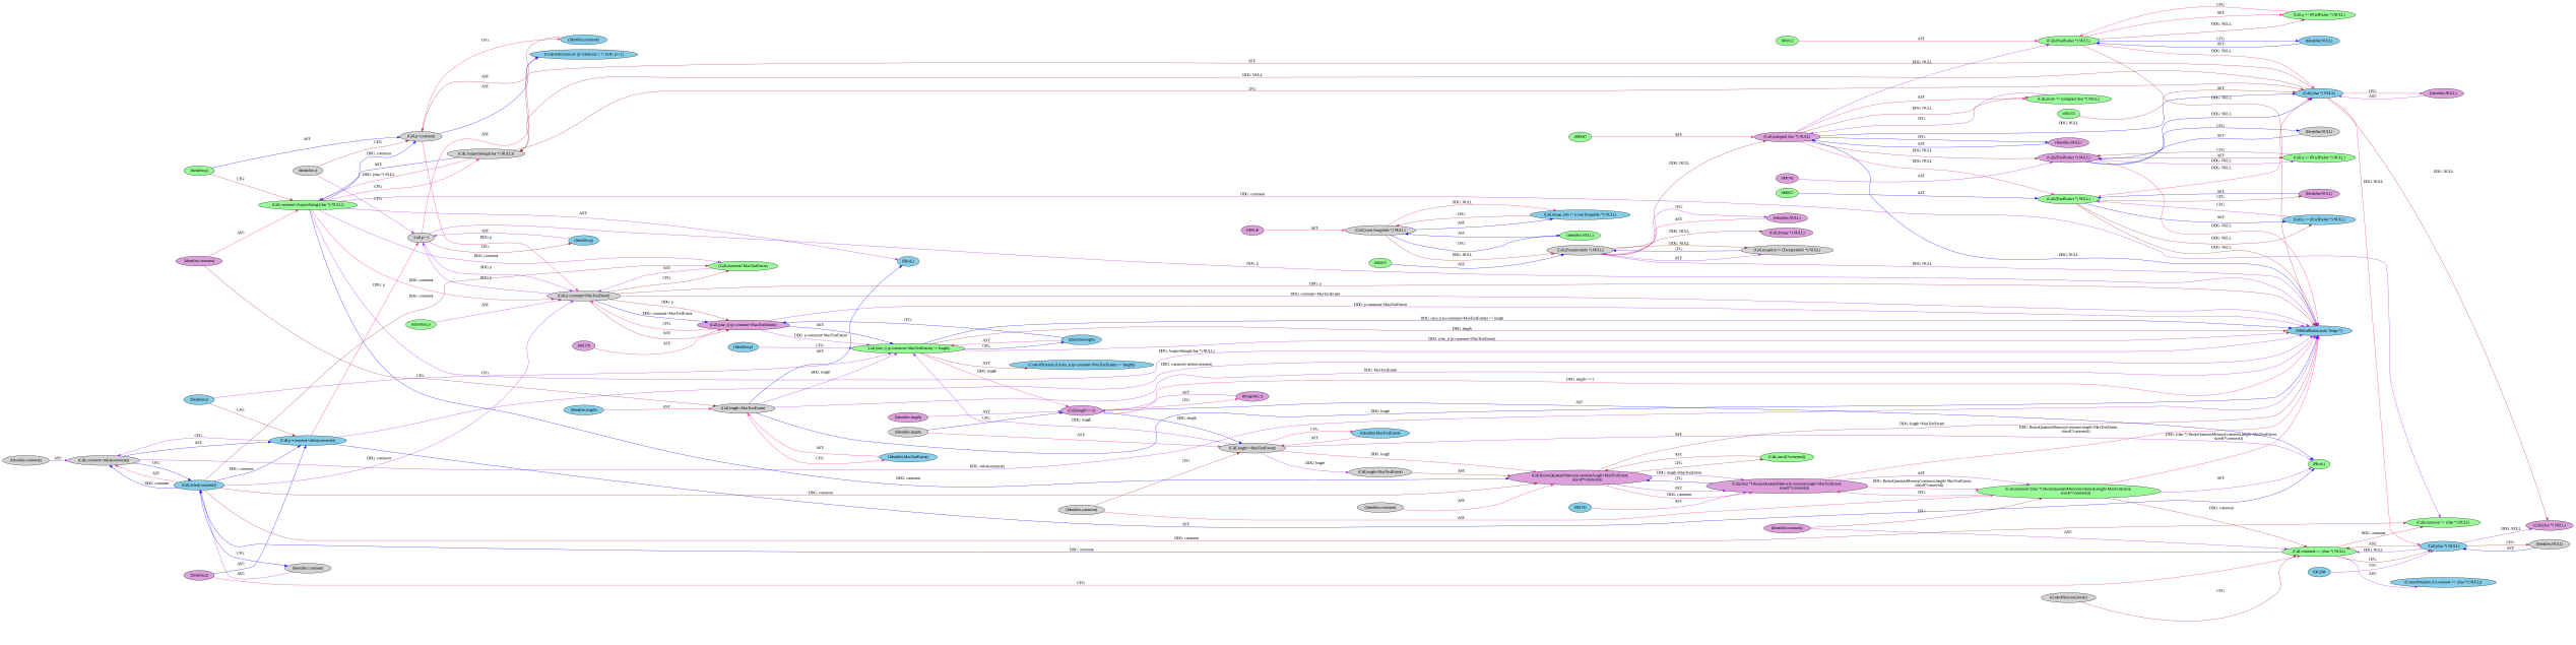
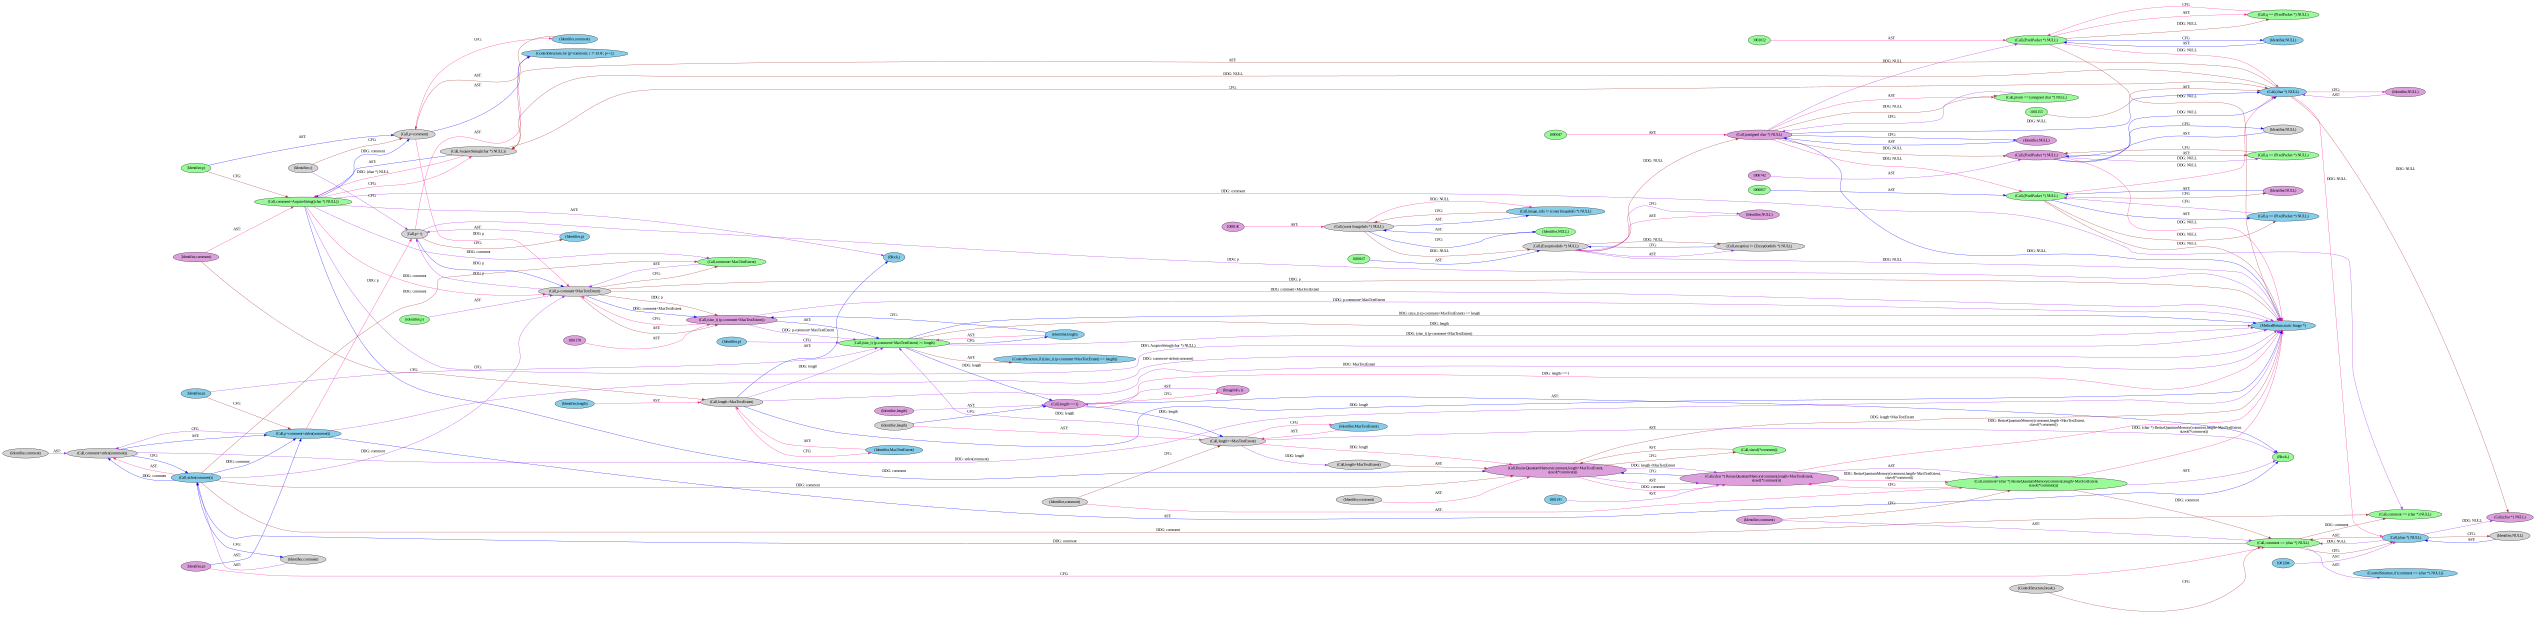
  digraph {
    fontname="Liberation Serif"
    rankdir=LR
    node [fillcolor=skyblue fontname="Liberation Serif" style=filled]
    edge [color=purple fontname="Liberation Serif"]
    n1 [fillcolor=lightgrey label="(Call,comment+strlen(comment))"]
    n2 [label="(Call,strlen(comment))"]
    n3 [label="(Call,p=comment+strlen(comment))"]
    n4 [label="(MethodReturn,static Image *)"]
    n5 [fillcolor=plum label="(Call,ResizeQuantumMemory(comment,length+MaxTextExtent,\n              sizeof(*comment)))"]
    n6 [fillcolor=lightgrey label="(Call,p-comment+MaxTextExtent)"]
    n7 [fillcolor=lightgrey label="(Identifier,comment)"]
    n8 [fillcolor=palegreen label="(Call,comment+MaxTextExtent)"]
    n9 [fillcolor=palegreen label="(Call,comment == (char *) NULL)"]
    n10 [fillcolor=palegreen label="(Block,)"]
    n11 [fillcolor=lightgrey label="(Call,p++)"]
    n12 [fillcolor=plum label="(Call,(char *) ResizeQuantumMemory(comment,length+MaxTextExtent,\n              sizeof(*comment)))"]
    n13 [fillcolor=palegreen label="(Call,sizeof(*comment))"]
    n14 [fillcolor=plum label="(Call,(size_t) (p-comment+MaxTextExtent))"]
    n15 [fillcolor=palegreen label="(Call,comment == (char *) NULL)"]
    n16 [label="(Call,(char *) NULL)"]
    n17 [label="(ControlStructure,if (comment == (char *) NULL))"]
    n18 [fillcolor=plum label="(Call,(char *) NULL)"]
    n19 [fillcolor=lightgrey label="(Identifier,NULL)"]
    n20 [fillcolor=palegreen label="(Call,comment=(char *) ResizeQuantumMemory(comment,length+MaxTextExtent,\n              sizeof(*comment)))"]
    n21 [fillcolor=palegreen label="(Call,comment=AcquireString((char *) NULL))"]
    n22 [fillcolor=lightgrey label="(Call,AcquireString((char *) NULL))"]
    n23 [fillcolor=lightgrey label="(Call,p=comment)"]
    n24 [label="(Block,)"]
    n25 [label="(Call,(char *) NULL)"]
    n26 [label="(ControlStructure,for (p=comment; c != EOF; p++))"]
    n27 [label="(Identifier,comment)"]
    n28 [fillcolor=plum label="(Identifier,NULL)"]
    n29 [fillcolor=palegreen label="(Call,(PixelPacket *) NULL)"]
    n30 [fillcolor=plum label="(Identifier,NULL)"]
    n31 [label="(Call,q == (PixelPacket *) NULL)"]
    n32 [fillcolor=plum label="(Call,(unsigned char *) NULL)"]
    n33 [fillcolor=palegreen label="(Call,(PixelPacket *) NULL)"]
    n34 [fillcolor=plum label="(Call,(PixelPacket *) NULL)"]
    n35 [fillcolor=palegreen label="(Call,pixels == (unsigned char *) NULL)"]
    n36 [fillcolor=plum label="(Identifier,NULL)"]
    n37 [fillcolor=palegreen label="(Call,q == (PixelPacket *) NULL)"]
    n38 [label="(Identifier,NULL)"]
    n39 [fillcolor=palegreen label="(Call,q == (PixelPacket *) NULL)"]
    n40 [fillcolor=lightgrey label="(Identifier,NULL)"]
    n41 [fillcolor=lightgrey label="(Call,(ExceptionInfo *) NULL)"]
    n42 [fillcolor=lightgrey label="(Call,exception != (ExceptionInfo *) NULL)"]
    n43 [fillcolor=plum label="(Identifier,NULL)"]
-   n44 [fillcolor=plum label="(Call,(Image *) NULL)"]
    n45 [fillcolor=lightgrey label="(Call,(const ImageInfo *) NULL)"]
    n46 [label="(Call,image_info != (const ImageInfo *) NULL)"]
    n47 [fillcolor=palegreen label="(Identifier,NULL)"]
    n48 [fillcolor=lightgrey label="(Call,length+=MaxTextExtent)"]
    n49 [fillcolor=palegreen label="(Call,(size_t) (p-comment+MaxTextExtent) >= length)"]
    n50 [fillcolor=lightgrey label="(Call,length+MaxTextExtent)"]
    n51 [label="(Identifier,MaxTextExtent)"]
    n52 [fillcolor=plum label="(Call,length<<=1)"]
    n53 [label="(ControlStructure,if ((size_t) (p-comment+MaxTextExtent) >= length))"]
    n54 [label="(Identifier,length)"]
    n55 [fillcolor=plum label="(ImageInfo,1)"]
    n56 [label="(Identifier,p)"]
    n57 [fillcolor=lightgrey label="(Call,length=MaxTextExtent)"]
    n58 [label="(Identifier,MaxTextExtent)"]
    n59 [fillcolor=palegreen label="(Identifier,p)"]
    n60 [fillcolor=lightgrey label="(Identifier,comment)"]
    n61 [fillcolor=plum label="(Identifier,length)"]
    n62 [label="(Identifier,p)"]
    n63 [fillcolor=lightgrey label="(Identifier,comment)"]
    n64 [fillcolor=plum label="(Identifier,comment)"]
    n65 [fillcolor=palegreen label="(Identifier,p)"]
    n66 [fillcolor=lightgrey label="(Identifier,c)"]
    n67 [fillcolor=lightgrey label="(Identifier,comment)"]
    n68 [fillcolor=plum label="(Identifier,comment)"]
    n69 [fillcolor=plum label="(Identifier,p)"]
    n70 [fillcolor=lightgrey label="(ControlStructure,break;)"]
    n71 [fillcolor=lightgrey label="(Identifier,length)"]
    n72 [label="(Identifier,length)"]
    n73 [label="(Identifier,p)"]
    1001191
    1001155 [fillcolor=palegreen]
    1000857 [fillcolor=palegreen]
    1000647 [fillcolor=palegreen]
    1000167 [fillcolor=palegreen]
    1000140 [fillcolor=plum]
    1001012 [fillcolor=palegreen]
    1000742 [fillcolor=plum]
    1001170 [fillcolor=plum]
    1001204
    n1 -> n2 [color=blue label="CFG: "]
    n1 -> n3 [color=blue label="AST: "]
    n1 -> n4 [label="DDG: strlen(comment)"]
    n2 -> n1 [color=deeppink label="AST: "]
    n2 -> n1 [color=blue label="DDG: comment"]
    n2 -> n3 [color=blue label="DDG: comment"]
    n2 -> n5 [color=brown label="DDG: comment"]
    n2 -> n6 [label="DDG: comment"]
    n2 -> n7 [color=blue label="CFG: "]
    n2 -> n8 [color=brown label="DDG: comment"]
    n2 -> n9 [color=brown label="DDG: comment"]
    n3 -> n1 [label="CFG: "]
    n3 -> n4 [label="DDG: comment+strlen(comment)"]
    n3 -> n10 [color=blue label="AST: "]
    n3 -> n11 [color=deeppink label="DDG: p"]
    n5 -> n4 [color=brown label="DDG: length+MaxTextExtent"]
    n5 -> n12 [label="AST: "]
    n5 -> n12 [color=deeppink label="DDG: comment"]
    n5 -> n12 [label="DDG: length+MaxTextExtent"]
    n5 -> n13 [color=brown label="CFG: "]
    n6 -> n4 [color=brown label="DDG: p"]
    n6 -> n4 [label="DDG: comment+MaxTextExtent"]
    n6 -> n8 [color=brown label="CFG: "]
    n6 -> n11 [label="DDG: p"]
    n6 -> n14 [color=brown label="AST: "]
    n6 -> n14 [color=brown label="DDG: p"]
    n6 -> n14 [color=blue label="DDG: comment+MaxTextExtent"]
    n7 -> n2 [label="AST: "]
    n8 -> n6 [label="AST: "]
    n11 -> n4 [label="DDG: p"]
-   n11 -> n6 [label="DDG: p"]
+   n11 -> n6 [color=blue label="DDG: p"]
    n11 -> n26 [color=deeppink label="AST: "]
    n11 -> n56 [color=brown label="CFG: "]
    n12 -> n4 [color=deeppink label="DDG: ResizeQuantumMemory(comment,length+MaxTextExtent,\n              sizeof(*comment))"]
    n12 -> n5 [color=blue label="CFG: "]
    n12 -> n20 [label="AST: "]
    n12 -> n20 [color=deeppink label="DDG: ResizeQuantumMemory(comment,length+MaxTextExtent,\n              sizeof(*comment))"]
    n13 -> n5 [color=brown label="AST: "]
    n14 -> n4 [label="DDG: p-comment+MaxTextExtent"]
    n14 -> n6 [color=deeppink label="CFG: "]
    n14 -> n49 [color=blue label="AST: "]
    n14 -> n49 [label="DDG: p-comment+MaxTextExtent"]
    n15 -> n2 [color=blue label="DDG: comment"]
    n15 -> n9 [color=brown label="DDG: comment"]
    n15 -> n16 [color=brown label="CFG: "]
    n15 -> n17 [label="AST: "]
    n16 -> n15 [color=brown label="AST: "]
    n16 -> n15 [label="DDG: NULL"]
    n16 -> n18 [label="DDG: NULL"]
    n16 -> n19 [color=brown label="CFG: "]
    n19 -> n16 [color=blue label="AST: "]
    n20 -> n4 [color=deeppink label="DDG: (char *) ResizeQuantumMemory(comment,length+MaxTextExtent,\n              sizeof(*comment))"]
    n20 -> n10 [label="AST: "]
    n20 -> n12 [color=deeppink label="CFG: "]
    n20 -> n15 [color=brown label="DDG: comment"]
    n21 -> n4 [label="DDG: AcquireString((char *) NULL)"]
    n21 -> n5 [color=blue label="DDG: comment"]
    n21 -> n6 [color=deeppink label="DDG: comment"]
    n21 -> n8 [label="DDG: comment"]
    n21 -> n9 [label="DDG: comment"]
    n21 -> n22 [color=deeppink label="CFG: "]
    n21 -> n23 [color=blue label="DDG: comment"]
    n21 -> n24 [label="AST: "]
    n22 -> n21 [color=blue label="AST: "]
    n22 -> n21 [color=deeppink label="DDG: (char *) NULL"]
    n22 -> n25 [color=brown label="CFG: "]
    n23 -> n6 [color=deeppink label="DDG: p"]
    n23 -> n26 [color=blue label="AST: "]
    n23 -> n27 [color=deeppink label="CFG: "]
    n25 -> n16 [color=deeppink label="DDG: NULL"]
    n25 -> n18 [color=brown label="DDG: NULL"]
    n25 -> n22 [color=brown label="AST: "]
    n25 -> n22 [color=brown label="DDG: NULL"]
    n25 -> n28 [color=deeppink label="CFG: "]
    n27 -> n23 [color=brown label="AST: "]
    n28 -> n25 [label="AST: "]
    n29 -> n4 [color=brown label="DDG: NULL"]
    n29 -> n25 [color=deeppink label="DDG: NULL"]
    n29 -> n30 [color=brown label="CFG: "]
    n29 -> n31 [color=blue label="AST: "]
    n29 -> n31 [color=brown label="DDG: NULL"]
    n30 -> n29 [color=blue label="AST: "]
    n31 -> n29 [label="CFG: "]
    n32 -> n4 [color=blue label="DDG: NULL"]
    n32 -> n25 [color=blue label="DDG: NULL"]
    n32 -> n29 [color=deeppink label="DDG: NULL"]
    n32 -> n33 [label="DDG: NULL"]
    n32 -> n34 [color=brown label="DDG: NULL"]
    n32 -> n35 [color=deeppink label="AST: "]
    n32 -> n35 [color=brown label="DDG: NULL"]
    n32 -> n36 [color=blue label="CFG: "]
    n33 -> n4 [color=brown label="DDG: NULL"]
    n33 -> n25 [color=deeppink label="DDG: NULL"]
    n33 -> n37 [color=deeppink label="AST: "]
    n33 -> n37 [color=brown label="DDG: NULL"]
    n33 -> n38 [color=blue label="CFG: "]
    n34 -> n4 [color=deeppink label="DDG: NULL"]
    n34 -> n25 [color=blue label="DDG: NULL"]
    n34 -> n39 [color=brown label="AST: "]
    n34 -> n39 [label="DDG: NULL"]
    n34 -> n40 [color=blue label="CFG: "]
    n35 -> n32 [label="CFG: "]
    n36 -> n32 [color=blue label="AST: "]
    n37 -> n33 [color=deeppink label="CFG: "]
    n38 -> n33 [color=blue label="AST: "]
    n39 -> n34 [color=brown label="CFG: "]
    n40 -> n34 [color=blue label="AST: "]
    n41 -> n4 [label="DDG: NULL"]
    n41 -> n32 [color=brown label="DDG: NULL"]
    n41 -> n42 [label="AST: "]
    n41 -> n42 [color=brown label="DDG: NULL"]
    n41 -> n43 [label="CFG: "]
-   n41 -> n44 [color=brown label="DDG: NULL"]
    n42 -> n41 [color=blue label="CFG: "]
    n43 -> n41 [color=deeppink label="AST: "]
    n45 -> n41 [color=brown label="DDG: NULL"]
    n45 -> n46 [color=blue label="AST: "]
    n45 -> n46 [color=deeppink label="DDG: NULL"]
    n45 -> n47 [color=blue label="CFG: "]
    n46 -> n45 [color=brown label="CFG: "]
    n47 -> n45 [color=blue label="AST: "]
    n48 -> n5 [color=deeppink label="DDG: length"]
    n48 -> n10 [label="AST: "]
    n48 -> n49 [label="DDG: length"]
    n48 -> n50 [label="DDG: length"]
    n48 -> n51 [color=deeppink label="CFG: "]
    n49 -> n4 [color=brown label="DDG: length"]
    n49 -> n4 [label="DDG: (size_t) (p-comment+MaxTextExtent)"]
    n49 -> n4 [color=blue label="DDG: (size_t) (p-comment+MaxTextExtent) >= length"]
-   n49 -> n52 [color=deeppink label="DDG: length"]
+   n49 -> n52 [color=blue label="DDG: length"]
    n49 -> n53 [color=brown label="AST: "]
    n49 -> n54 [color=blue label="CFG: "]
    n50 -> n5 [color=brown label="AST: "]
    n51 -> n48 [color=deeppink label="AST: "]
    n52 -> n4 [color=deeppink label="DDG: length<<=1"]
    n52 -> n10 [color=blue label="AST: "]
    n52 -> n48 [color=blue label="DDG: length"]
    n52 -> n55 [color=deeppink label="CFG: "]
    n54 -> n14 [color=blue label="CFG: "]
    n54 -> n49 [color=deeppink label="AST: "]
    n55 -> n52 [label="AST: "]
    n56 -> n11 [label="AST: "]
    n57 -> n4 [label="DDG: MaxTextExtent"]
    n57 -> n4 [color=blue label="DDG: length"]
    n57 -> n24 [color=blue label="AST: "]
    n57 -> n49 [label="DDG: length"]
    n57 -> n58 [color=deeppink label="CFG: "]
    n58 -> n57 [color=deeppink label="AST: "]
    n59 -> n6 [label="AST: "]
    n60 -> n1 [label="AST: "]
    n61 -> n52 [label="AST: "]
    n62 -> n49 [label="CFG: "]
    n63 -> n20 [color=deeppink label="AST: "]
    n63 -> n48 [color=brown label="CFG: "]
    n64 -> n21 [color=deeppink label="AST: "]
    n64 -> n57 [color=brown label="CFG: "]
    n65 -> n21 [color=brown label="CFG: "]
    n65 -> n23 [color=blue label="AST: "]
    n66 -> n11 [label="CFG: "]
    n66 -> n23 [color=brown label="CFG: "]
    n67 -> n5 [color=deeppink label="AST: "]
    n68 -> n15 [label="AST: "]
    n68 -> n20 [color=brown label="CFG: "]
    n69 -> n3 [color=blue label="AST: "]
    n69 -> n15 [color=deeppink label="CFG: "]
    n70 -> n15 [color=brown label="CFG: "]
    n71 -> n48 [color=deeppink label="AST: "]
    n71 -> n52 [color=blue label="CFG: "]
    n72 -> n57 [color=deeppink label="AST: "]
    n73 -> n3 [color=brown label="CFG: "]
    n73 -> n49 [label="CFG: "]
    1001191 -> n12 [label="AST: "]
    1001155 -> n25 [color=brown label="AST: "]
    1000857 -> n29 [color=blue label="AST: "]
    1000647 -> n32 [color=deeppink label="AST: "]
    1000167 -> n41 [color=blue label="AST: "]
    1000140 -> n45 [color=deeppink label="AST: "]
    1001012 -> n33 [color=deeppink label="AST: "]
    1000742 -> n34 [label="AST: "]
    1001170 -> n14 [color=deeppink label="AST: "]
    1001204 -> n16 [label="AST: "]
  }
